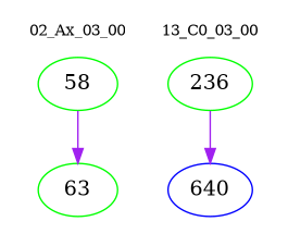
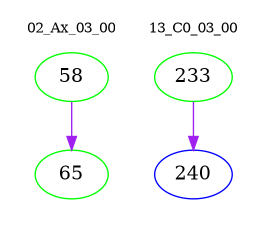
  digraph {
    node [color=green]
    edge [color=purple style=solid]
    n1 [label=58]
-   n2 [label=63]
-   n3 [label=236]
-   n4 [color=blue label=640]
+   n2 [label=65]
+   n3 [label=233]
+   n4 [color=blue label=240]
    subgraph cluster_1 {
      color=white
      fontsize=10
      label="02_Ax_03_00"
      n1
      n2
    }
    subgraph cluster_2 {
      color=white
      fontsize=10
      label="13_C0_03_00"
      n3
      n4
    }
    n1 -> n2
    n3 -> n4
  }
